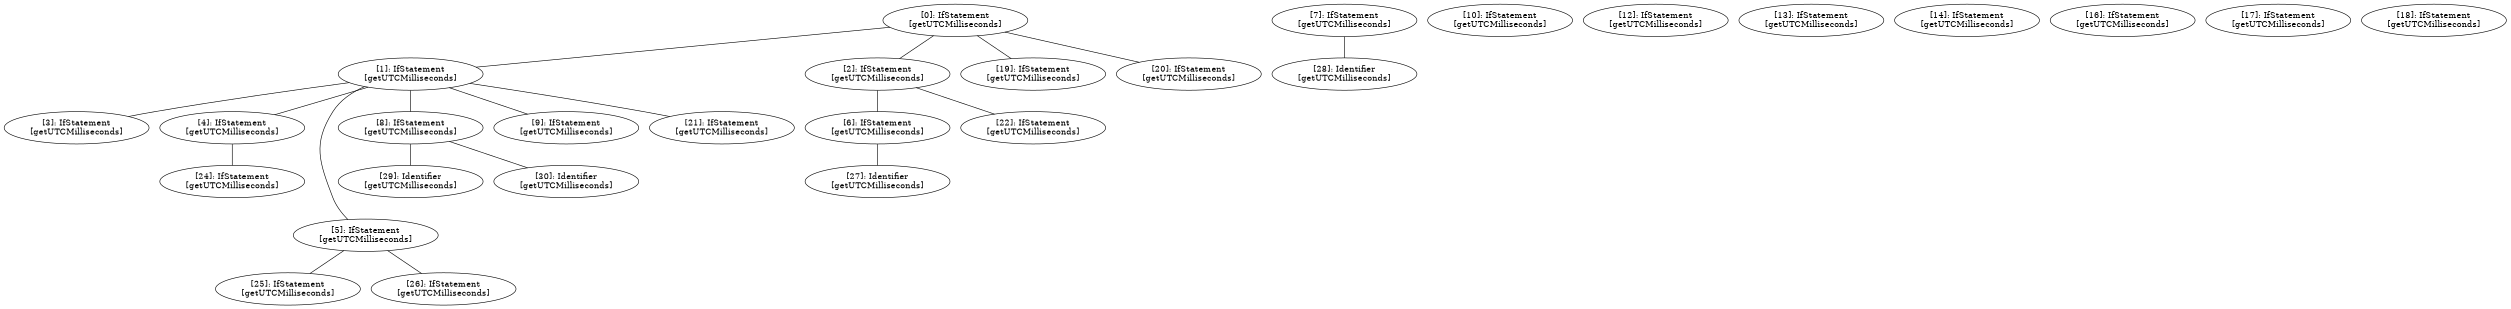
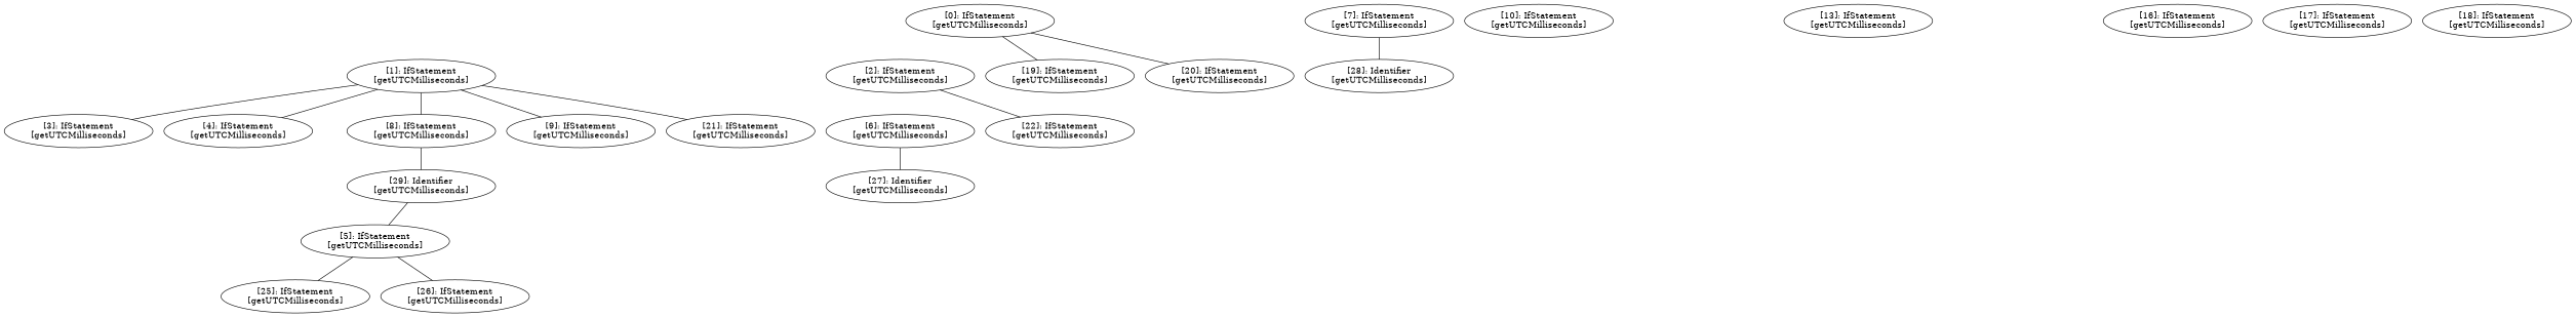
  graph {
    n1 [label="[0]: IfStatement\n[getUTCMilliseconds]"]
    n2 [label="[1]: IfStatement\n[getUTCMilliseconds]"]
    n3 [label="[2]: IfStatement\n[getUTCMilliseconds]"]
    n4 [label="[19]: IfStatement\n[getUTCMilliseconds]"]
    n5 [label="[20]: IfStatement\n[getUTCMilliseconds]"]
    n6 [label="[3]: IfStatement\n[getUTCMilliseconds]"]
    n7 [label="[4]: IfStatement\n[getUTCMilliseconds]"]
    n8 [label="[5]: IfStatement\n[getUTCMilliseconds]"]
    n9 [label="[8]: IfStatement\n[getUTCMilliseconds]"]
    n10 [label="[9]: IfStatement\n[getUTCMilliseconds]"]
    n11 [label="[21]: IfStatement\n[getUTCMilliseconds]"]
    n12 [label="[6]: IfStatement\n[getUTCMilliseconds]"]
    n13 [label="[22]: IfStatement\n[getUTCMilliseconds]"]
-   n14 [label="[24]: IfStatement\n[getUTCMilliseconds]"]
    n15 [label="[25]: IfStatement\n[getUTCMilliseconds]"]
    n16 [label="[26]: IfStatement\n[getUTCMilliseconds]"]
    n17 [label="[29]: Identifier\n[getUTCMilliseconds]"]
-   n18 [label="[30]: Identifier\n[getUTCMilliseconds]"]
    n19 [label="[27]: Identifier\n[getUTCMilliseconds]"]
    n20 [label="[7]: IfStatement\n[getUTCMilliseconds]"]
    n21 [label="[28]: Identifier\n[getUTCMilliseconds]"]
    n22 [label="[10]: IfStatement\n[getUTCMilliseconds]"]
-   n23 [label="[12]: IfStatement\n[getUTCMilliseconds]"]
    n24 [label="[13]: IfStatement\n[getUTCMilliseconds]"]
-   n25 [label="[14]: IfStatement\n[getUTCMilliseconds]"]
    n26 [label="[16]: IfStatement\n[getUTCMilliseconds]"]
    n27 [label="[17]: IfStatement\n[getUTCMilliseconds]"]
    n28 [label="[18]: IfStatement\n[getUTCMilliseconds]"]
-   n1 -- n2
-   n1 -- n3
    n1 -- n4
    n1 -- n5
    n2 -- n6
    n2 -- n7
-   n2 -- n8
+   n17 -- n8
    n2 -- n9
    n2 -- n10
    n2 -- n11
-   n3 -- n12
    n3 -- n13
-   n7 -- n14
    n8 -- n15
    n8 -- n16
    n9 -- n17
-   n9 -- n18
    n12 -- n19
    n20 -- n21
  }
